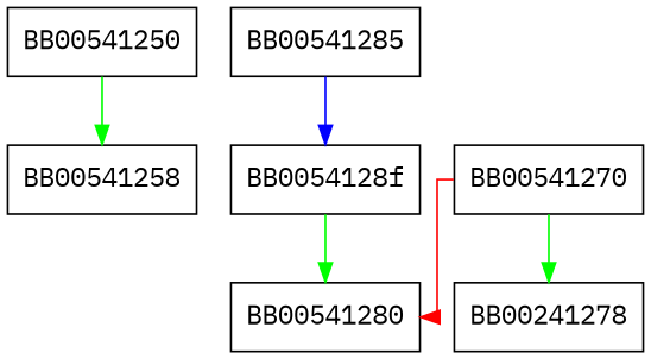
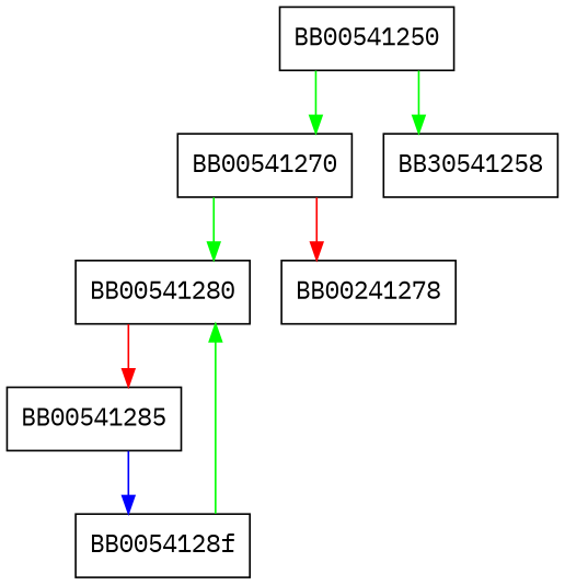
  digraph {
    fontname="IBM Plex Mono"
    splines=ortho
    node [fontname="IBM Plex Mono" shape=box]
    edge [color=green fontname="IBM Plex Mono"]
    BB00541250
    BB00541270
-   BB00541258
+   BB00541258 [label=BB30541258]
    BB00541280
    n5 [label=BB00241278]
    BB00541285
    BB0054128f
+   BB00541250 -> BB00541270
    BB00541250 -> BB00541258
-   BB00541270 -> BB00541280 [color=red]
-   BB00541270 -> n5
+   BB00541270 -> BB00541280
+   BB00541270 -> n5 [color=red]
+   BB00541280 -> BB00541285 [color=red]
    BB00541285 -> BB0054128f [color=blue]
    BB0054128f -> BB00541280
  }
